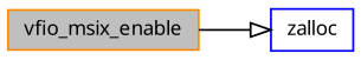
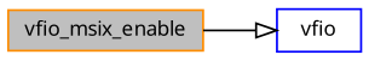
  digraph {
    rankdir=LR
    fontname="Noto Sans"
    node [fontname="Noto Sans" fontsize=10 shape=record style=filled]
    n1 [color=darkorange fillcolor=grey75 fontcolor=black height=0.2 label=vfio_msix_enable width=0.4]
-   n2 [color=blue fillcolor=white height=0.2 label=zalloc width=0.4]
+   n2 [color=blue fillcolor=white height=0.2 label=vfio width=0.4]
    n1 -> n2 [color=black fontname="Noto Sans" fontsize=10 labelfontname=Helvetica labelfontsize=10 style=solid arrowhead=onormal]
  }
